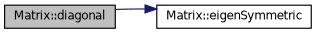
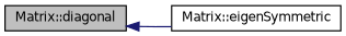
  digraph {
    rankdir=LR
    node [color=black fontname=Helvetica fontsize=10 shape=record]
    n1 [fillcolor=grey75 fontcolor=black height=0.2 label="Matrix::diagonal" style=filled width=0.4]
    n2 [height=0.2 label="Matrix::eigenSymmetric" width=0.4]
-   n2 -> n1 [color=midnightblue dir=back fontname=Helvetica fontsize=10 labelfontname=Helvetica labelfontsize=10 style=solid]
+   n1 -> n2 [color=midnightblue dir=back fontname=Helvetica fontsize=10 labelfontname=Helvetica labelfontsize=10 style=solid]
  }
